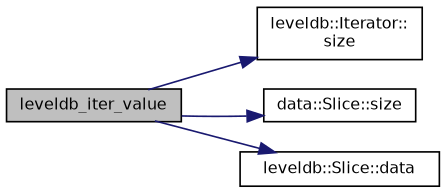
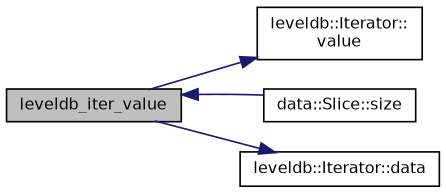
  digraph {
    rankdir=LR
    node [color=black fillcolor=white fontname=Helvetica fontsize=10 shape=record style=filled]
    edge [color=midnightblue fontname=Helvetica fontsize=10 labelfontname=Helvetica labelfontsize=10 style=solid]
    n1 [fillcolor=grey75 fontcolor=black height=0.2 label=leveldb_iter_value width=0.4]
-   n2 [height=0.2 label="leveldb::Iterator::\lsize" width=0.4]
+   n2 [height=0.2 label="leveldb::Iterator::\lvalue" width=0.4]
    n3 [height=0.2 label="data::Slice::size" width=0.4]
-   n4 [height=0.2 label="leveldb::Slice::data" width=0.4]
+   n4 [height=0.2 label="leveldb::Iterator::data" width=0.4]
    n1 -> n2
-   n1 -> n3
+   n3 -> n1
    n1 -> n4
  }
